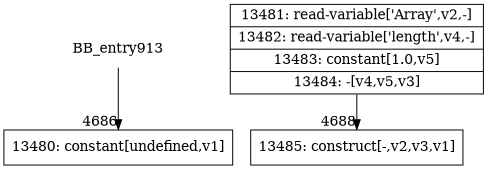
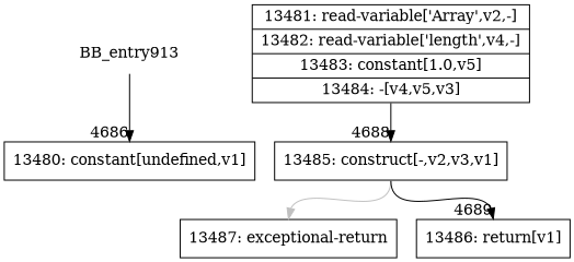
  digraph {
    rankdir=TD
    node [shape=record]
    edge [headport=n tailport=s]
    n1 [label=BB_entry913 shape=none]
    n2 [label="{13480: constant[undefined,v1]}"]
    n3 [label="{13481: read-variable['Array',v2,-]|13482: read-variable['length',v4,-]|13483: constant[1.0,v5]|13484: -[v4,v5,v3]}"]
    n4 [label="{13485: construct[-,v2,v3,v1]}"]
+   n5 [label="{13487: exceptional-return}"]
+   n6 [label="{13486: return[v1]}"]
    n1 -> n2 [headlabel="    4686"]
    n3 -> n4 [headlabel="      4688"]
+   n4 -> n5 [color=gray]
+   n4 -> n6 [headlabel="      4689"]
  }
